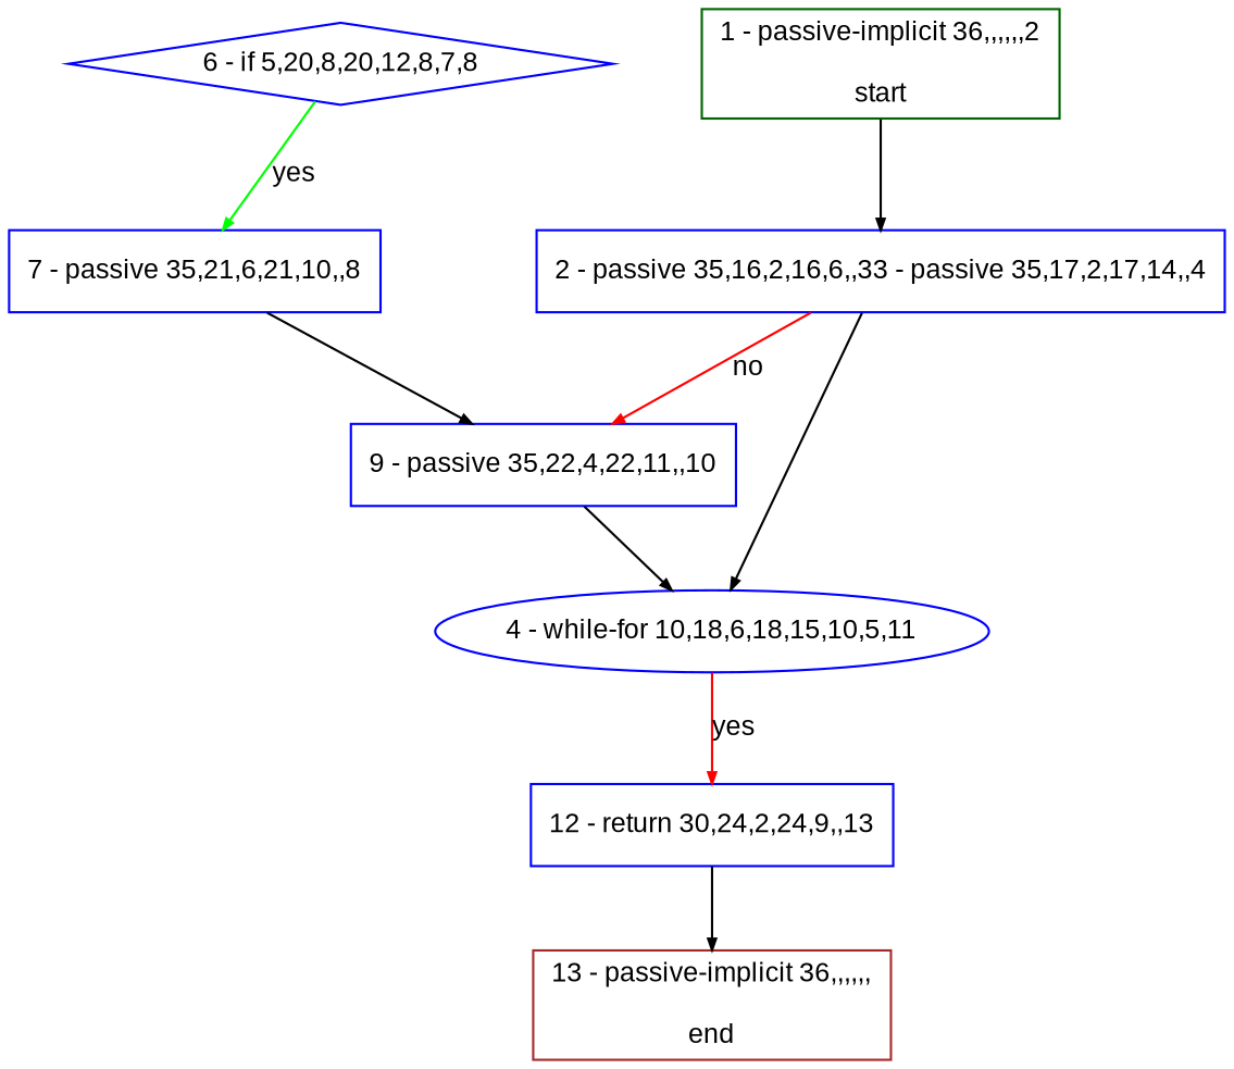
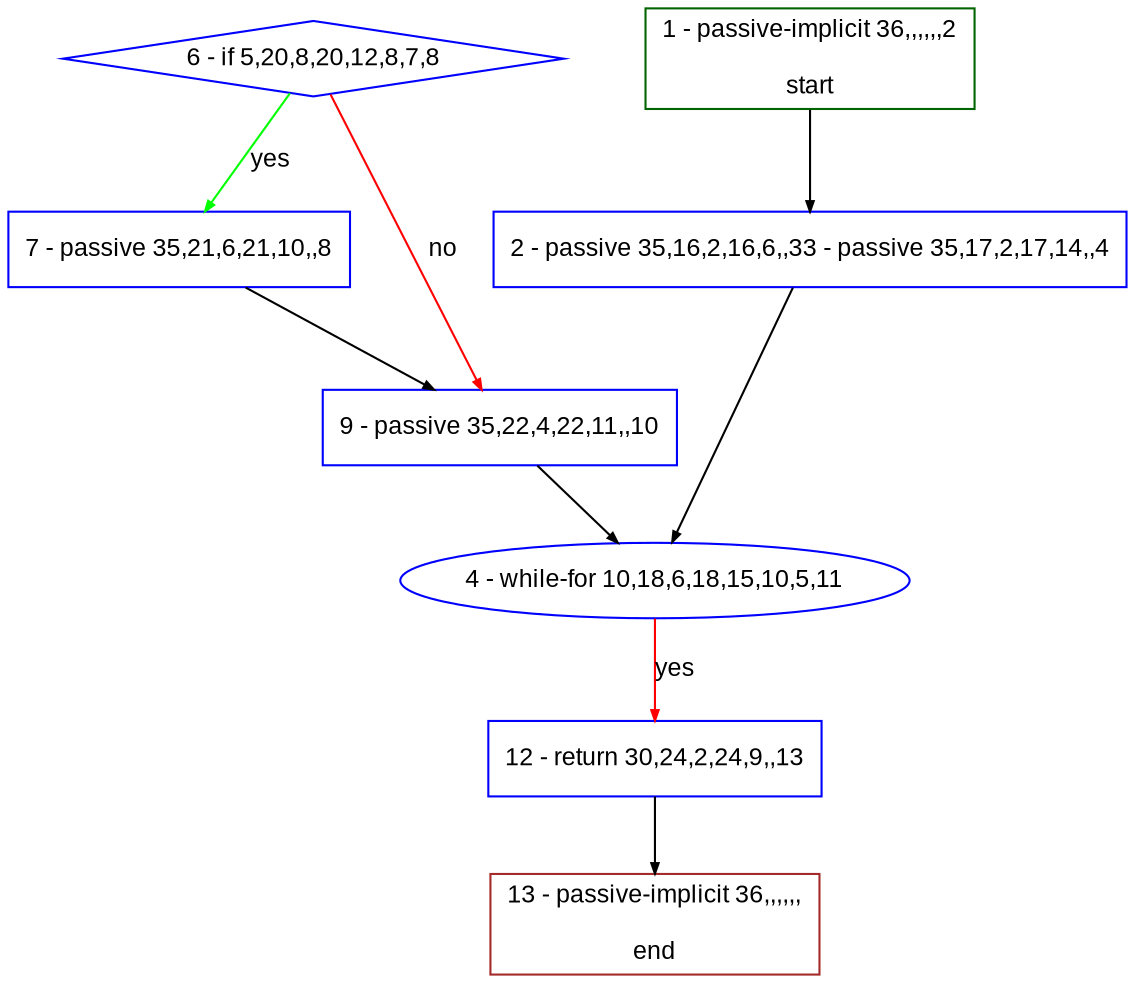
  digraph {
    bgcolor=white
    compound=true
    fillcolor="#FFFFCC"
    fontname=Arial
    fontsize=12
    pack=true
    packmode=clust
    style="rounded,filled"
    node [color="#0000ff" compound=true fillcolor="#ffffff" fixedsize=false fontname=Arial fontsize=12 node_initialized=no shape=box style=filled]
    edge [arrowhead=normal arrowsize=0.5 arrowtail=none color="#000000" compound=true dir=forward fontcolor=black fontname=Arial fontsize=12]
    n1 [label="2 - passive 35,16,2,16,6,,33 - passive 35,17,2,17,14,,4"]
    n2 [label="4 - while-for 10,18,6,18,15,10,5,11" shape=oval]
    n3 [label="12 - return 30,24,2,24,9,,13"]
    n4 [color="#006400" label="1 - passive-implicit 36,,,,,,2\n\nstart"]
    n5 [color="#a52a2a" label="13 - passive-implicit 36,,,,,,\n\nend"]
    n6 [label="6 - if 5,20,8,20,12,8,7,8" shape=diamond]
    n7 [label="7 - passive 35,21,6,21,10,,8"]
    n8 [label="9 - passive 35,22,4,22,11,,10"]
    n1 -> n2
    n2 -> n3 [color="#ff0000" label=yes]
    n3 -> n5
    n4 -> n1
    n6 -> n7 [color="#00ff00" label=yes]
-   n1 -> n8 [color="#ff0000" label=no]
+   n6 -> n8 [color="#ff0000" label=no]
    n7 -> n8
    n8 -> n2
  }
